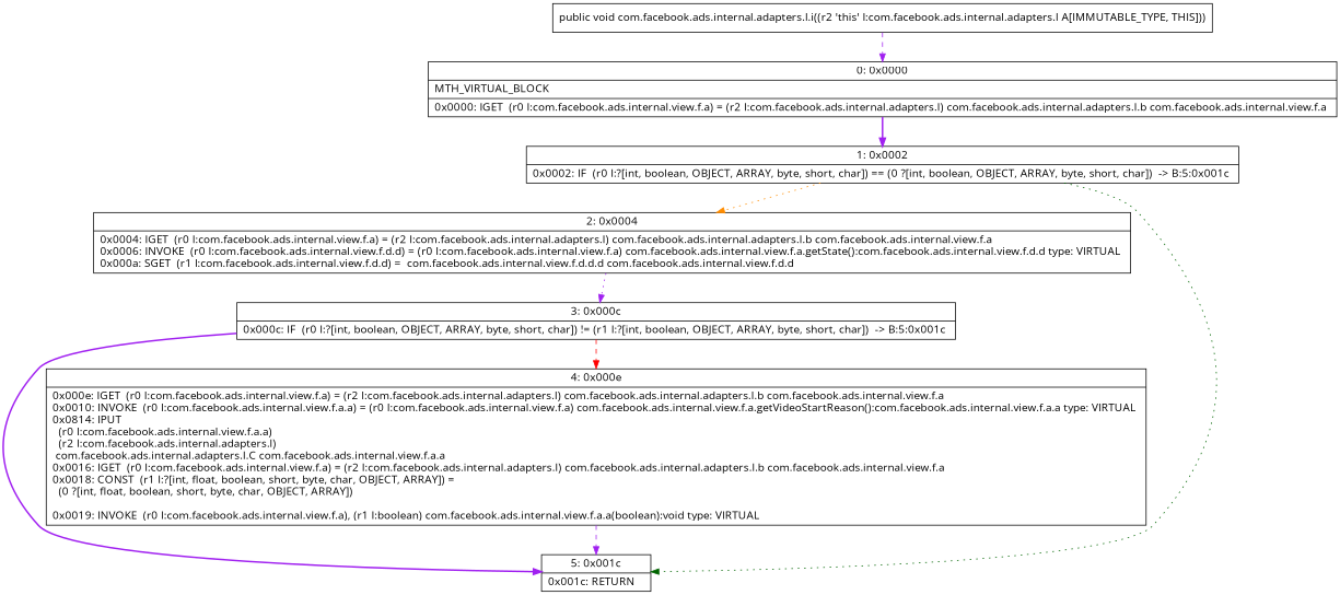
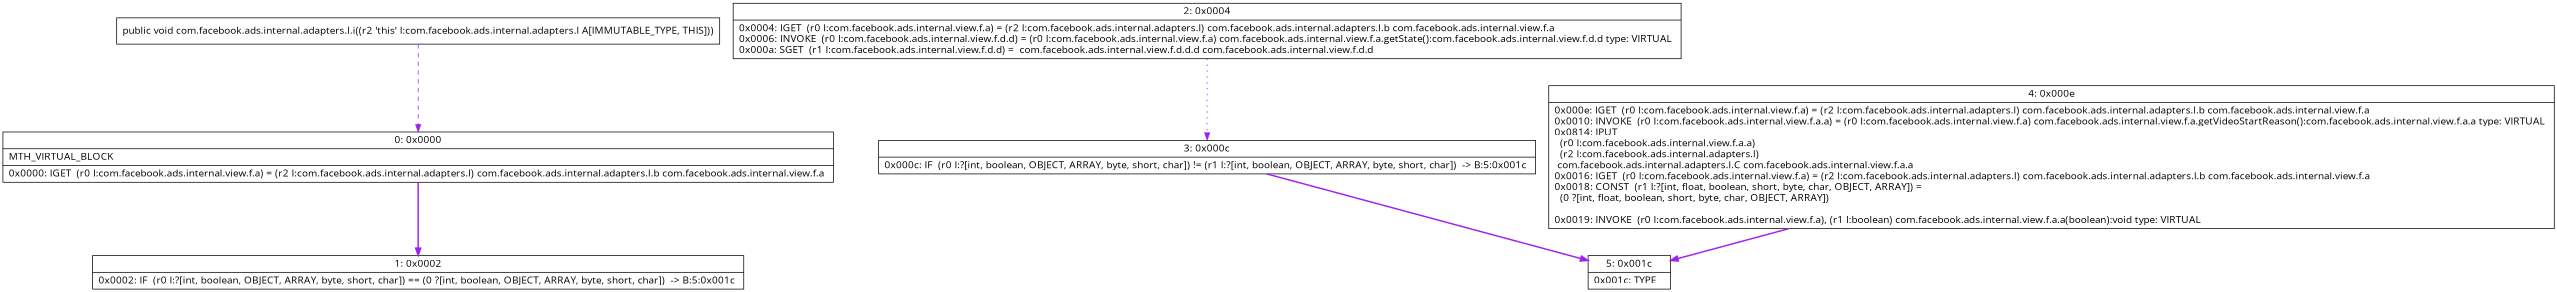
  digraph {
    fontname="Open Sans"
    node [fontname="Open Sans" shape=record]
    edge [color=purple fontname="Open Sans" style=bold]
    n1 [label="{0\:\ 0x0000|MTH_VIRTUAL_BLOCK\l|0x0000: IGET  (r0 I:com.facebook.ads.internal.view.f.a) = (r2 I:com.facebook.ads.internal.adapters.l) com.facebook.ads.internal.adapters.l.b com.facebook.ads.internal.view.f.a \l}"]
    n2 [label="{1\:\ 0x0002|0x0002: IF  (r0 I:?[int, boolean, OBJECT, ARRAY, byte, short, char]) == (0 ?[int, boolean, OBJECT, ARRAY, byte, short, char])  \-\> B:5:0x001c \l}"]
    n3 [label="{2\:\ 0x0004|0x0004: IGET  (r0 I:com.facebook.ads.internal.view.f.a) = (r2 I:com.facebook.ads.internal.adapters.l) com.facebook.ads.internal.adapters.l.b com.facebook.ads.internal.view.f.a \l0x0006: INVOKE  (r0 I:com.facebook.ads.internal.view.f.d.d) = (r0 I:com.facebook.ads.internal.view.f.a) com.facebook.ads.internal.view.f.a.getState():com.facebook.ads.internal.view.f.d.d type: VIRTUAL \l0x000a: SGET  (r1 I:com.facebook.ads.internal.view.f.d.d) =  com.facebook.ads.internal.view.f.d.d.d com.facebook.ads.internal.view.f.d.d \l}"]
-   n4 [label="{5\:\ 0x001c|0x001c: RETURN   \l}"]
+   n4 [label="{5\:\ 0x001c|0x001c: TYPE   \l}"]
    n5 [label="{3\:\ 0x000c|0x000c: IF  (r0 I:?[int, boolean, OBJECT, ARRAY, byte, short, char]) != (r1 I:?[int, boolean, OBJECT, ARRAY, byte, short, char])  \-\> B:5:0x001c \l}"]
    n6 [label="{4\:\ 0x000e|0x000e: IGET  (r0 I:com.facebook.ads.internal.view.f.a) = (r2 I:com.facebook.ads.internal.adapters.l) com.facebook.ads.internal.adapters.l.b com.facebook.ads.internal.view.f.a \l0x0010: INVOKE  (r0 I:com.facebook.ads.internal.view.f.a.a) = (r0 I:com.facebook.ads.internal.view.f.a) com.facebook.ads.internal.view.f.a.getVideoStartReason():com.facebook.ads.internal.view.f.a.a type: VIRTUAL \l0x0814: IPUT  \l  (r0 I:com.facebook.ads.internal.view.f.a.a)\l  (r2 I:com.facebook.ads.internal.adapters.l)\l com.facebook.ads.internal.adapters.l.C com.facebook.ads.internal.view.f.a.a \l0x0016: IGET  (r0 I:com.facebook.ads.internal.view.f.a) = (r2 I:com.facebook.ads.internal.adapters.l) com.facebook.ads.internal.adapters.l.b com.facebook.ads.internal.view.f.a \l0x0018: CONST  (r1 I:?[int, float, boolean, short, byte, char, OBJECT, ARRAY]) = \l  (0 ?[int, float, boolean, short, byte, char, OBJECT, ARRAY])\l \l0x0019: INVOKE  (r0 I:com.facebook.ads.internal.view.f.a), (r1 I:boolean) com.facebook.ads.internal.view.f.a.a(boolean):void type: VIRTUAL \l}"]
    n7 [label="{public void com.facebook.ads.internal.adapters.l.i((r2 'this' I:com.facebook.ads.internal.adapters.l A[IMMUTABLE_TYPE, THIS])) }"]
    n1 -> n2
-   n2 -> n3 [color=darkorange style=dotted]
-   n2 -> n4 [color=darkgreen style=dotted]
    n3 -> n5 [style=dotted]
    n5 -> n4
-   n5 -> n6 [color=red style=dashed]
-   n6 -> n4 [style=dashed]
+   n6 -> n4
    n7 -> n1 [style=dashed]
  }
